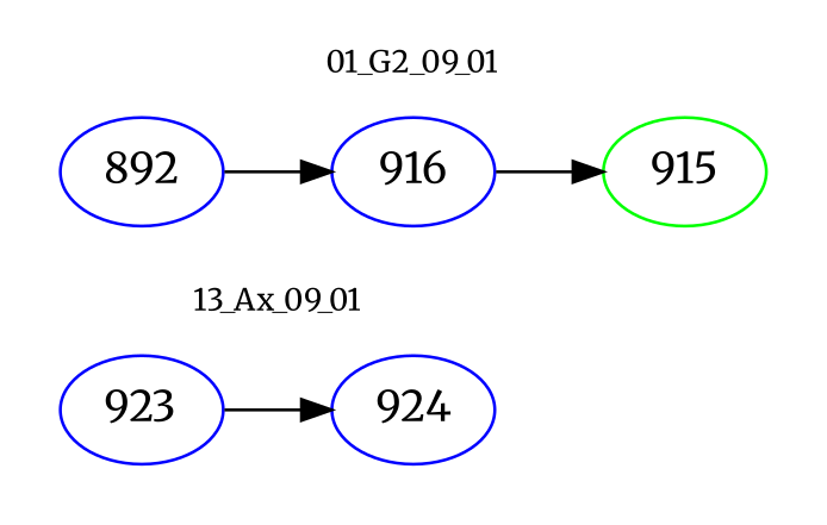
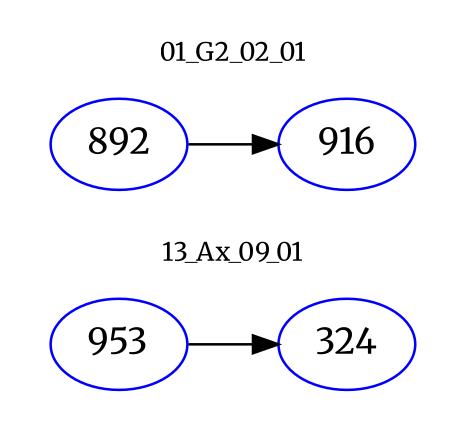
  digraph {
    fontname=Merriweather
    rankdir=LR
    node [color=blue fontname=Merriweather]
    edge [color=black fontname=Merriweather]
-   n1 [label=923]
-   n2 [label=924]
+   n1 [label=953]
+   n2 [label=324]
    n3 [label=916]
    n4 [label=892]
-   n5 [color=green label=915]
    subgraph cluster_1 {
      color=white
      fontsize=10
      label="13_Ax_09_01"
      n1
      n2
    }
    subgraph cluster_2 {
      color=white
      fontsize=10
-     label="01_G2_09_01"
+     label="01_G2_02_01"
      n3
      n4
-     n5
    }
    n1 -> n2
-   n3 -> n5
    n4 -> n3
  }
